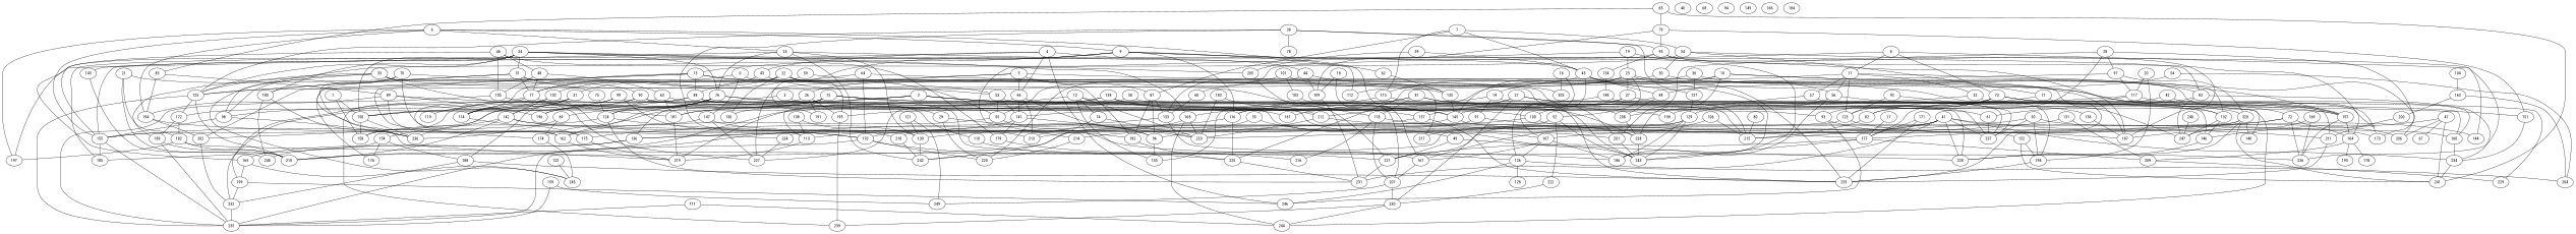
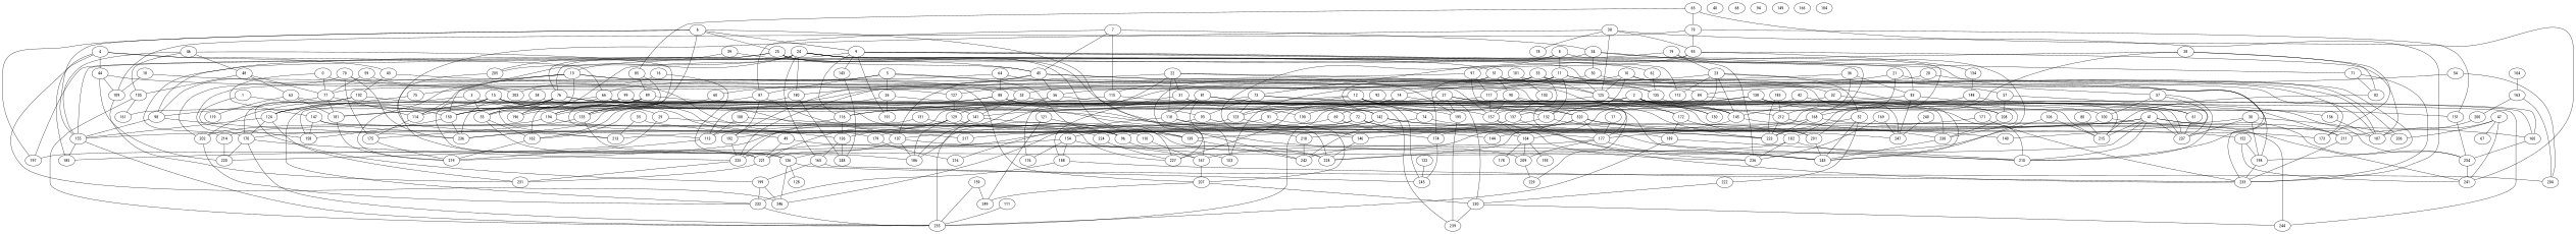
  graph {
    fontname="Roboto Condensed"
    node [fontname="Roboto Condensed"]
    edge [fontname="Roboto Condensed"]
    0
    77
    147
    217
    114
    98
    181
    158
    227
    213
    1
    150
    236
    2
    61
    69
    130
    145
    196
    243
    237
    174
    187
    218
    3
    29
    55
    124
    96
    220
    126
    162
    155
    231
    170
    4
    43
    44
    66
    185
    246
    53
    102
    109
    127
    141
    5
    26
    87
    157
    191
    195
    192
    133
    226
    164
    6
    9
    25
    167
    194
    197
    13
    62
    83
    116
    143
    45
    76
    139
    242
    235
    207
    202
    224
    7
    34
    115
    50
    71
    56
    107
    173
    60
    84
    132
    8
    11
    73
    144
    32
    57
    123
    211
    93
    229
    88
    201
    219
    135
    234
    247
    136
    225
    248
    10
    14
    125
    206
    238
    91
    244
    210
    172
    160
    186
    72
    129
    208
    146
    245
    12
    74
    113
    153
    223
    190
    175
    232
    15
    221
    165
    16
    203
    204
    128
    17
    177
    209
    18
    230
    249
    19
    23
    214
    37
    52
    112
    20
    117
    198
    233
    21
    75
    182
    22
    31
    118
    176
    142
    188
    239
    216
    100
    140
    222
    24
    51
    168
    180
    205
    90
    110
    151
    199
    27
    28
    82
    97
    215
    n181 [label=320]
    30
    154
    33
    189
    35
    49
    228
    36
    212
    38
    78
    95
    134
    39
    40
    41
    241
    42
    178
    193
    137
    46
    48
    105
    179
    63
    161
    47
    67
    119
    54
    58
    59
    64
    65
    79
    85
    89
    68
    70
    152
    80
    81
    92
    94
    148
    99
    101
    103
    104
    163
    200
    106
    108
    111
    121
    122
    131
    138
    156
    149
    159
    166
    169
    171
    183
    184
    240
    0 -- 77
    0 -- 147
    0 -- 217
    77 -- 114
    77 -- 98
    77 -- 181
    147 -- 158
    147 -- 227
    147 -- 213
    114 -- 175
    98 -- 236
    98 -- 155
    181 -- 219
    1 -- 158
    1 -- 150
    150 -- 158
    150 -- 236
    2 -- 61
    2 -- 69
    2 -- 130
    2 -- 145
    2 -- 196
    2 -- 243
    61 -- 237
    69 -- 236
    69 -- 174
    145 -- 187
    145 -- 218
    174 -- 245
    218 -- 242
    3 -- 29
+   3 -- 55
    3 -- 124
    29 -- 96
    29 -- 220
    55 -- 126
    55 -- 162
    124 -- 155
    124 -- 231
    124 -- 170
    96 -- 153
    126 -- 246
    126 -- 204
    126 -- 128
    162 -- 219
    155 -- 185
    155 -- 235
    170 -- 220
    170 -- 235
    170 -- 225
    4 -- 43
    4 -- 44
    4 -- 66
    4 -- 185
    4 -- 246
    43 -- 53
    43 -- 102
    44 -- 220
    44 -- 109
    44 -- 127
    66 -- 213
    66 -- 150
    66 -- 96
    66 -- 141
    53 -- 55
    53 -- 141
    53 -- 215
    102 -- 170
    102 -- 142
    102 -- 199
    109 -- 231
    127 -- 129
    141 -- 235
    141 -- 223
    141 -- 179
    5 -- 227
    5 -- 66
    5 -- 26
    5 -- 87
    5 -- 157
    26 -- 162
    26 -- 191
    26 -- 195
    87 -- 96
    87 -- 192
    87 -- 133
    157 -- 226
    157 -- 164
    195 -- 239
    192 -- 225
    133 -- 186
    133 -- 175
    164 -- 209
    164 -- 178
    164 -- 193
    6 -- 155
    6 -- 9
    6 -- 25
    6 -- 167
    6 -- 194
    6 -- 197
    9 -- 187
    9 -- 191
    9 -- 13
    9 -- 62
    9 -- 83
    9 -- 116
    9 -- 143
    25 -- 197
    25 -- 45
    25 -- 76
    25 -- 139
    25 -- 242
    167 -- 207
    194 -- 202
    194 -- 224
    13 -- 114
    13 -- 55
    13 -- 202
    13 -- 88
    13 -- 201
    13 -- 219
    62 -- 135
    83 -- 141
    83 -- 234
    83 -- 247
    116 -- 136
    116 -- 225
    143 -- 248
    45 -- 56
    45 -- 107
    45 -- 173
    45 -- 60
    45 -- 84
    76 -- 114
    76 -- 236
    76 -- 196
    76 -- 124
    76 -- 110
    76 -- 151
    139 -- 242
    207 -- 230
    207 -- 249
    202 -- 232
    224 -- 227
    7 -- 87
    7 -- 45
    7 -- 34
    7 -- 115
    34 -- 98
    34 -- 226
    34 -- 50
    34 -- 71
    115 -- 181
    115 -- 132
    50 -- 187
    50 -- 115
    71 -- 233
    71 -- 82
    56 -- 186
    56 -- 72
    56 -- 129
    107 -- 126
    107 -- 167
    107 -- 186
    60 -- 133
    84 -- 208
    84 -- 137
    132 -- 247
    132 -- 146
    8 -- 55
    8 -- 11
    8 -- 73
    8 -- 144
    11 -- 174
    11 -- 56
    11 -- 132
    11 -- 32
    11 -- 57
    11 -- 123
    73 -- 116
    73 -- 123
    73 -- 211
    73 -- 93
    73 -- 229
    32 -- 145
    32 -- 160
    57 -- 237
    57 -- 208
    123 -- 155
    123 -- 144
    211 -- 233
    93 -- 246
    93 -- 152
    88 -- 158
    88 -- 150
    88 -- 93
    88 -- 190
    201 -- 243
    135 -- 145
    234 -- 241
    136 -- 248
    136 -- 165
    225 -- 231
    10 -- 157
    10 -- 14
    10 -- 125
    10 -- 206
    10 -- 238
    14 -- 227
    14 -- 91
    14 -- 244
    125 -- 235
    125 -- 210
    125 -- 172
    238 -- 243
    91 -- 173
    91 -- 113
    172 -- 182
    172 -- 189
    160 -- 234
    72 -- 213
    72 -- 226
    72 -- 164
    72 -- 107
    129 -- 243
    129 -- 136
    129 -- 186
    129 -- 221
    208 -- 238
    146 -- 228
    12 -- 145
    12 -- 74
    12 -- 113
    12 -- 153
    12 -- 223
    74 -- 242
    74 -- 223
    113 -- 219
    175 -- 219
    232 -- 235
    15 -- 114
    15 -- 202
    15 -- 107
    15 -- 136
    15 -- 238
    15 -- 221
    221 -- 231
    165 -- 245
    165 -- 199
    16 -- 126
    16 -- 203
    17 -- 177
    177 -- 243
    177 -- 221
    177 -- 209
    209 -- 229
    18 -- 109
    18 -- 207
    230 -- 244
    230 -- 239
    19 -- 243
    19 -- 23
    19 -- 214
    23 -- 145
    23 -- 132
    23 -- 186
    23 -- 37
    23 -- 52
    23 -- 112
    214 -- 220
    37 -- 210
    37 -- 100
    37 -- 140
    52 -- 243
    52 -- 223
    52 -- 222
    20 -- 117
    20 -- 198
    117 -- 157
    117 -- 190
    117 -- 177
    198 -- 233
    21 -- 210
    21 -- 75
    21 -- 182
    75 -- 124
    182 -- 226
    182 -- 197
    182 -- 210
    22 -- 130
    22 -- 195
    22 -- 192
    22 -- 31
    22 -- 118
    22 -- 176
    31 -- 142
    31 -- 188
    31 -- 239
    118 -- 207
    118 -- 177
    118 -- 216
    142 -- 192
    142 -- 201
    142 -- 210
    142 -- 154
    188 -- 232
    188 -- 233
    100 -- 139
    100 -- 160
    222 -- 230
    24 -- 150
    24 -- 76
    24 -- 125
    24 -- 165
    24 -- 112
    24 -- 51
    24 -- 168
    24 -- 180
    24 -- 205
    51 -- 77
    51 -- 247
    51 -- 125
    51 -- 180
    51 -- 90
    168 -- 170
    168 -- 244
    168 -- 223
    180 -- 236
    180 -- 248
    205 -- 221
    90 -- 162
    90 -- 157
    90 -- 172
    90 -- 100
    110 -- 167
    151 -- 234
    199 -- 246
    199 -- 232
    27 -- 237
    27 -- 195
    27 -- 116
    27 -- 160
    27 -- 230
    28 -- 173
    28 -- 201
    28 -- 82
    28 -- 97
    82 -- 215
    97 -- 225
    97 -- 117
    97 -- n181
    n181 -- 242
    n181 -- 177
    n181 -- 140
    n181 -- 228
    n181 -- 241
    30 -- 237
    30 -- 96
    30 -- 206
    30 -- 198
    154 -- 185
    154 -- 176
    154 -- 188
+   154 -- 228
    33 -- 227
    33 -- 53
    33 -- 125
    33 -- 245
    33 -- 233
    33 -- 189
    189 -- 235
    189 -- 210
    35 -- 213
    35 -- 49
    49 -- 221
    49 -- 228
    36 -- 127
    36 -- 83
    36 -- 212
    212 -- 238
    212 -- 223
    38 -- 125
    38 -- 113
    38 -- 233
    38 -- 78
    38 -- 95
    95 -- 187
    95 -- 155
    95 -- 146
    95 -- 134
    134 -- 148
    39 -- 45
    39 -- 205
    41 -- 217
    41 -- 237
-   41 -- 231
+   41 -- 225
    41 -- 211
    41 -- 234
    41 -- 210
    41 -- 215
    41 -- 228
    42 -- 61
    42 -- 164
    137 -- 224
    137 -- 233
    46 -- 155
    46 -- 48
    46 -- 105
    46 -- 179
    48 -- 77
    48 -- 105
    48 -- 63
    105 -- 235
    105 -- 161
    179 -- 216
    63 -- 181
    63 -- 243
    63 -- 119
    47 -- 187
    47 -- 206
    47 -- 241
    47 -- 67
    54 -- 84
    54 -- 204
    58 -- 181
    58 -- 146
    59 -- 77
    59 -- 203
    64 -- 170
    64 -- 88
    64 -- 198
    65 -- 241
    65 -- 79
    65 -- 85
    79 -- 109
    79 -- 151
    79 -- 95
    85 -- 194
    85 -- 89
    89 -- 196
    89 -- 162
    89 -- 194
    89 -- 212
    70 -- 98
    70 -- 236
    70 -- 135
    70 -- 175
    152 -- 198
    152 -- 241
    80 -- 215
    81 -- 157
    81 -- 153
    81 -- 118
    81 -- n181
    81 -- 161
    92 -- 237
    92 -- 123
    148 -- 168
    148 -- 215
    99 -- 150
    99 -- 218
    99 -- 232
    99 -- 228
    101 -- 133
    101 -- 135
    101 -- 103
    103 -- 137
    104 -- 163
    163 -- 204
    163 -- 200
    200 -- 211
    106 -- 167
    106 -- 215
    108 -- 139
    108 -- 113
    111 -- 235
-   111 -- 244
    121 -- 139
    121 -- 249
    122 -- 245
    131 -- 209
    131 -- 214
    138 -- 174
    138 -- 219
    138 -- 208
    138 -- 156
    156 -- 187
    159 -- 235
    159 -- 249
    169 -- 226
    169 -- 247
    171 -- 177
    171 -- 233
    183 -- 223
    183 -- 212
    240 -- 247
  }
